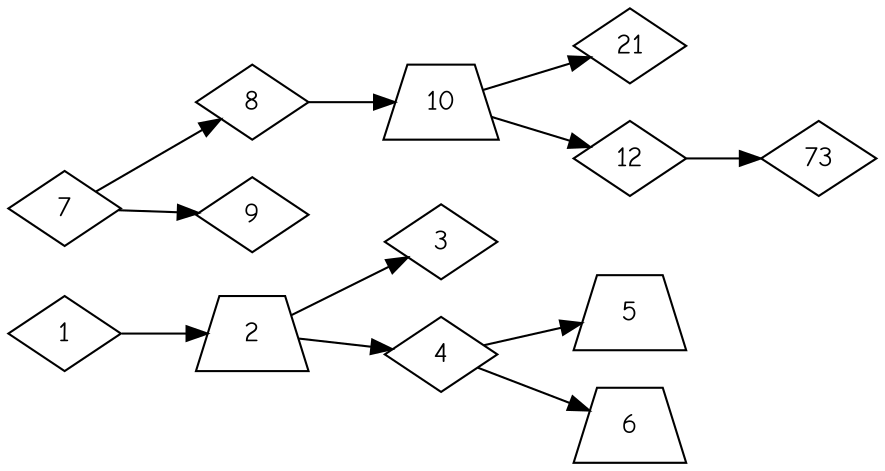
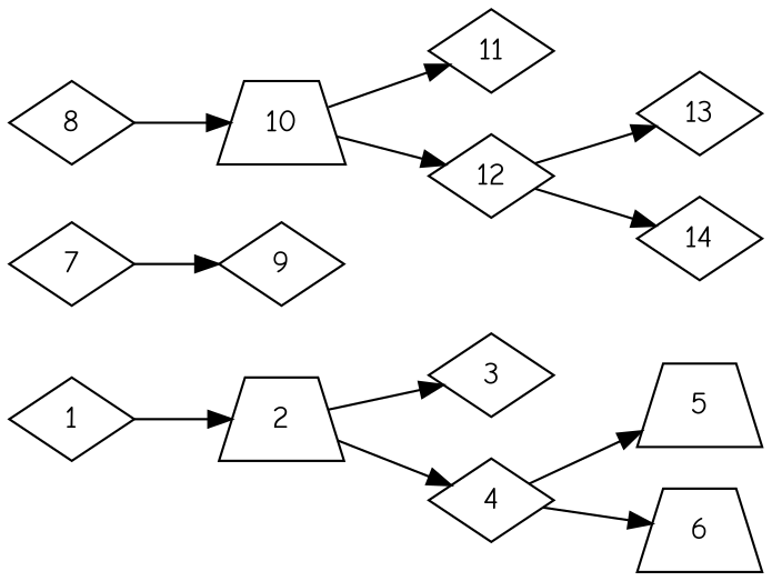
  digraph {
    fontname="Comic Neue"
    rankdir=LR
    node [alpha=0.02 fontname="Comic Neue" shape=diamond]
    edge [fontname="Comic Neue"]
    1 [alpha=0.17 expect_size=219986219182308832]
    2 [alpha=0.19 expect_size=521771814959447104 shape=trapezium]
    3 [alpha=0.01 expect_size=10296349843861986]
    4 [alpha=0.05 expect_size=31117361792679936000]
    5 [alpha=0.08 expect_size=246246993592619892736 shape=trapezium]
    6 [alpha=0.15 expect_size=28108197657839665152 shape=trapezium]
    7 [expect_size=60006709575974649856]
    8 [alpha=0.06 expect_size=339824652397532864]
    9 [expect_size=21892858607468281856]
    10 [alpha=0.09 expect_size=7419318546785302 shape=trapezium]
-   11 [expect_size=111669594292224000000 label=21]
+   11 [expect_size=111669594292224000000]
    12 [alpha=0.06 expect_size=124432062092926128]
-   13 [alpha=0.00 expect_size=92326964989549084672 label=73]
+   13 [alpha=0.00 expect_size=92326964989549084672]
+   14 [alpha=0.06 expect_size=188288084646500192]
    1 -> 2
    2 -> 3
    2 -> 4
    4 -> 5
    4 -> 6
-   7 -> 8
    7 -> 9
    8 -> 10
    10 -> 11
    10 -> 12
    12 -> 13
+   12 -> 14
  }
